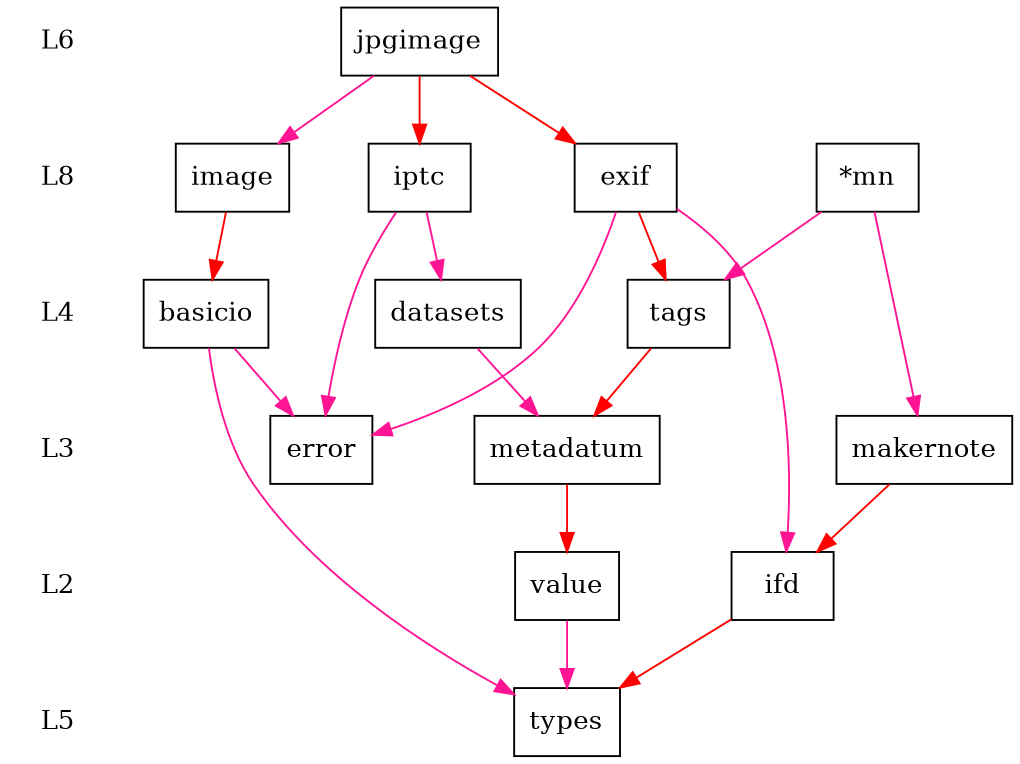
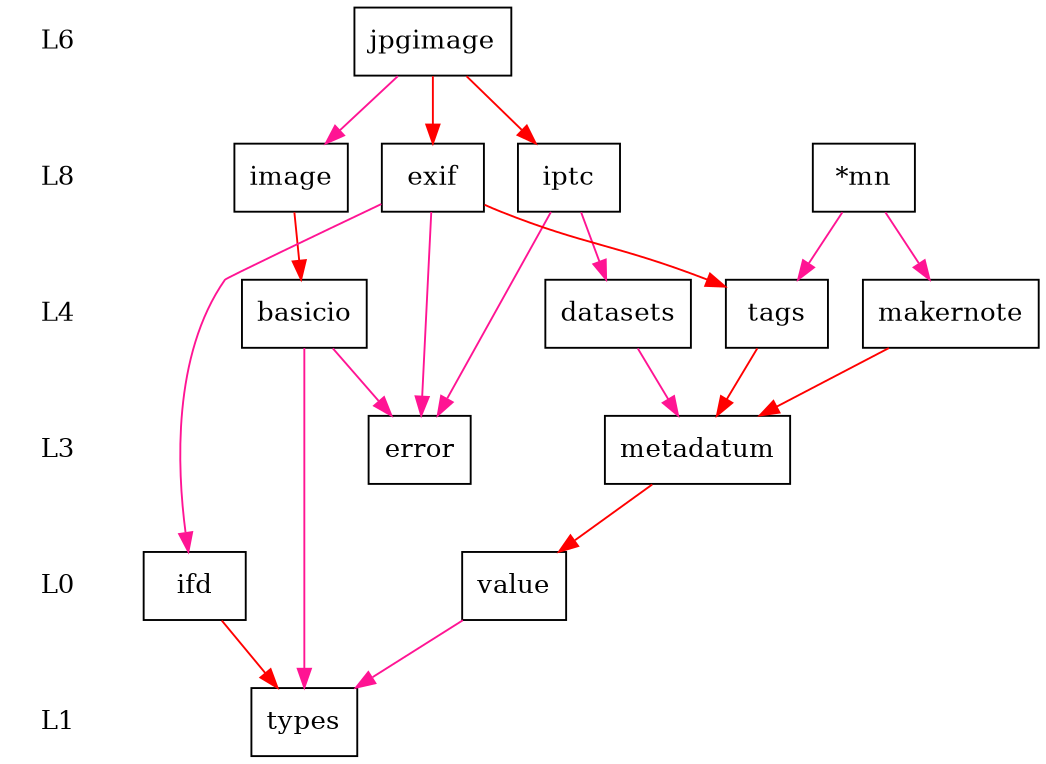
  digraph {
    clusterrank=local
    node [shape=box]
    edge [color=deeppink]
-   L1 [shape=plaintext label=L5]
+   L1 [shape=plaintext]
    types
-   L2 [shape=plaintext]
+   L2 [shape=plaintext label=L0]
    ifd
    value
    n6 [label=L8 shape=plaintext]
    iptc
    image
    L4 [shape=plaintext]
    error
    datasets
    basicio
    L3 [shape=plaintext]
    L6 [shape=plaintext]
    exif
    tags
    metadatum
    makernote
    "*mn"
    jpgimage
    subgraph sub_1 {
      rank=same
      L1
      types
    }
    subgraph sub_2 {
      rank=same
      L2
      ifd
      value
    }
    subgraph sub_3 {
      rank=same
      n6
      iptc
      image
    }
    L2 -> L1 [style=invis color=""]
    ifd -> types [color=red]
    value -> types
    n6 -> L4 [style=invis color=""]
    iptc -> error
    iptc -> datasets
    image -> basicio [color=red]
    L4 -> L3 [style=invis color=""]
    datasets -> metadatum
    basicio -> types
    basicio -> error
    L3 -> L2 [style=invis color=""]
    L6 -> n6 [style=invis color=""]
    exif -> ifd
    exif -> error
    exif -> tags [color=red]
    tags -> metadatum [color=red]
    metadatum -> value [color=red]
-   makernote -> ifd [color=red]
+   makernote -> metadatum [color=red]
    "*mn" -> tags
    "*mn" -> makernote
    jpgimage -> iptc [color=red]
    jpgimage -> image
    jpgimage -> exif [color=red]
  }
